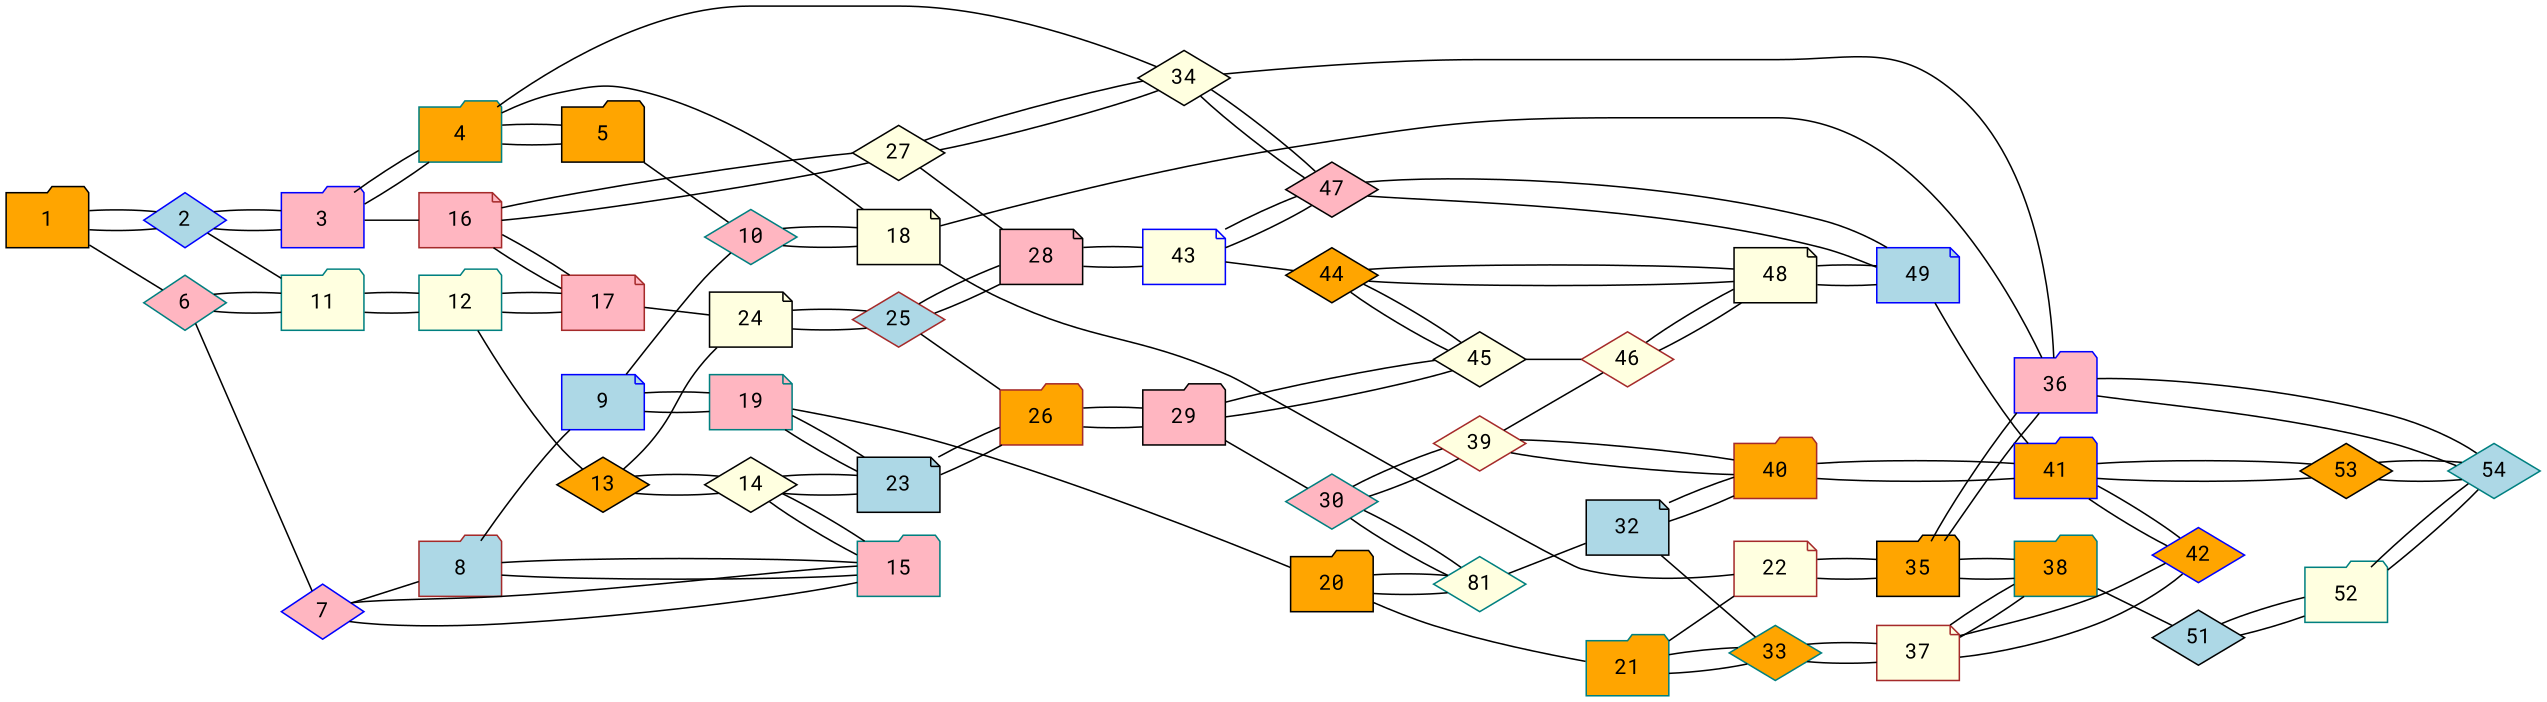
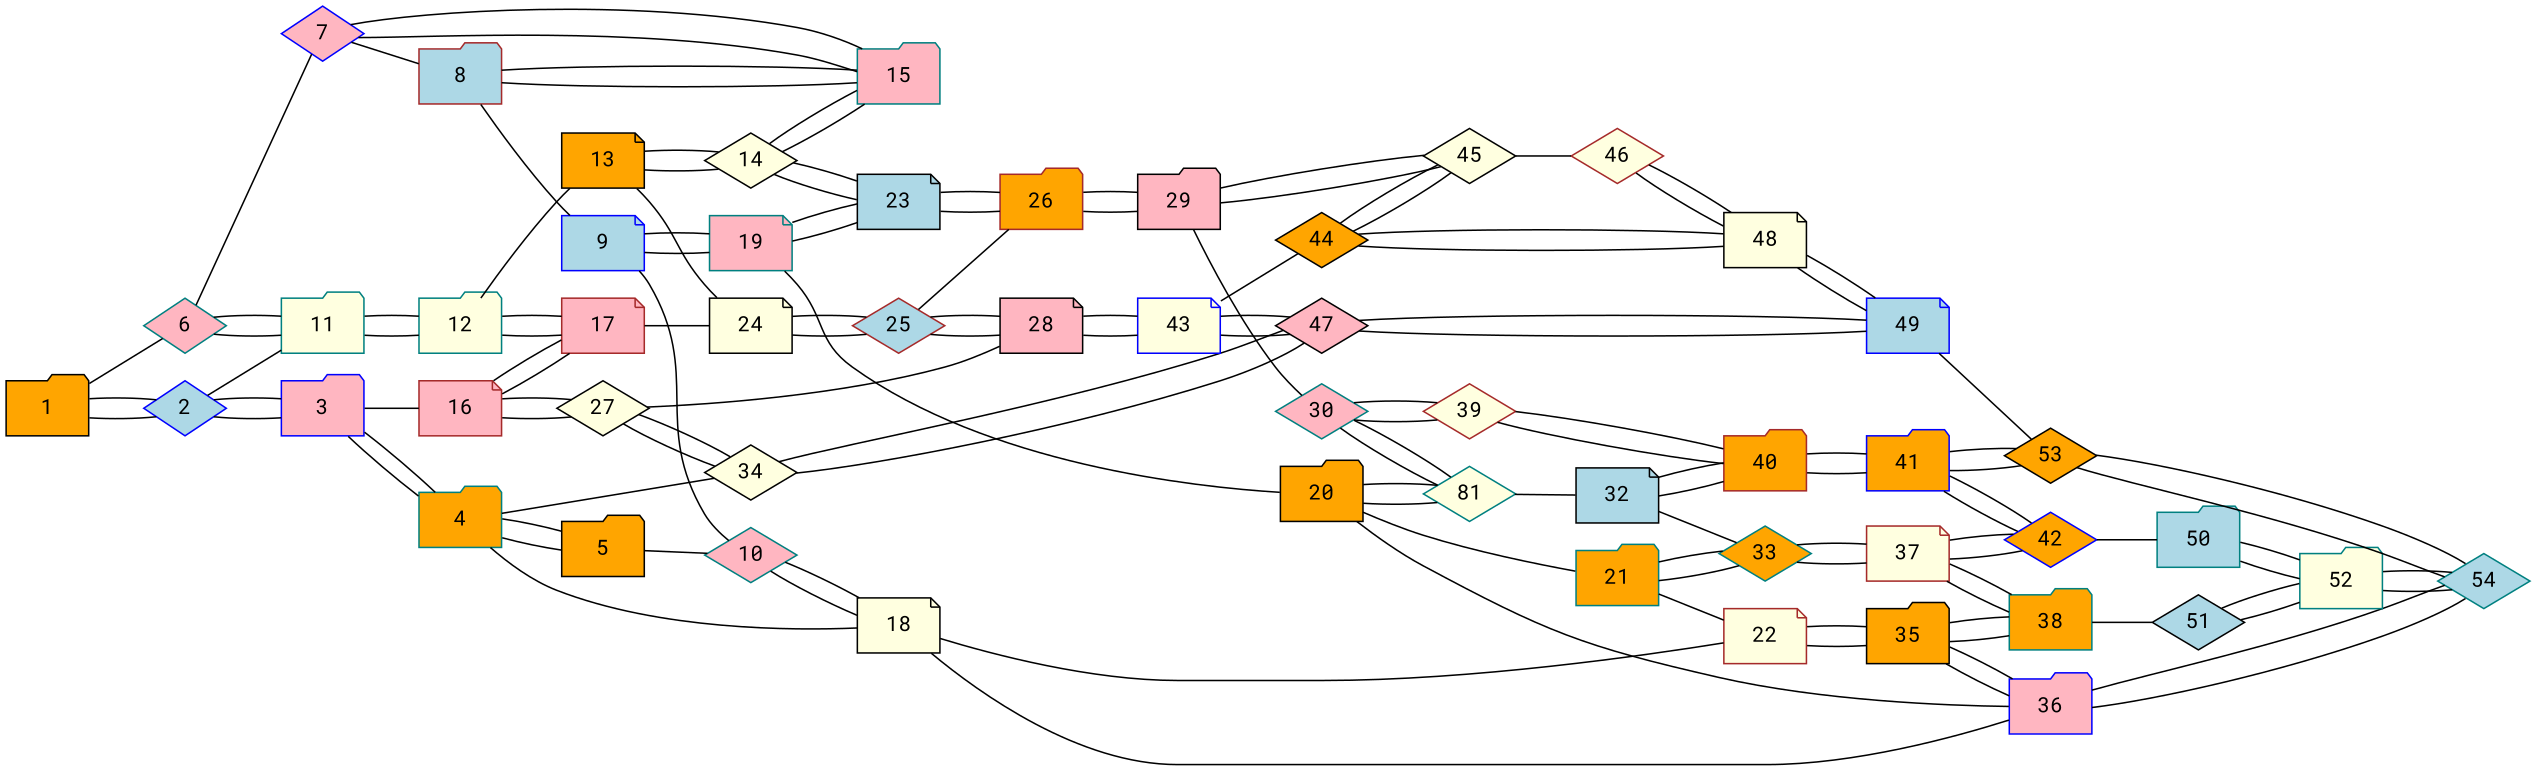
  graph {
    fontname="Roboto Mono"
    rankdir=LR
    node [color=black fillcolor=lightyellow fontname="Roboto Mono" shape=diamond style=filled]
    edge [fontname="Roboto Mono"]
    1 [fillcolor=orange shape=folder]
    2 [color=blue fillcolor=lightblue]
    6 [color=teal fillcolor=lightpink]
    3 [color=blue fillcolor=lightpink shape=folder]
    11 [color=teal shape=folder]
    7 [color=blue fillcolor=lightpink]
    4 [color=teal fillcolor=orange shape=folder]
    16 [color=brown fillcolor=lightpink shape=note]
    12 [color=teal shape=folder]
    5 [fillcolor=orange shape=folder]
    18 [shape=note]
    34
    17 [color=brown fillcolor=lightpink shape=note]
    27
    10 [color=teal fillcolor=lightpink]
    22 [color=brown shape=note]
    36 [color=blue fillcolor=lightpink shape=folder]
    47 [fillcolor=lightpink]
    8 [color=brown fillcolor=lightblue shape=folder]
    15 [color=teal fillcolor=lightpink shape=folder]
    9 [color=blue fillcolor=lightblue shape=note]
    19 [color=teal fillcolor=lightpink shape=note]
    23 [fillcolor=lightblue shape=note]
    20 [fillcolor=orange shape=folder]
-   13 [fillcolor=orange]
+   13 [fillcolor=orange shape=note]
    14
    24 [shape=note]
    25 [color=brown fillcolor=lightblue]
    26 [color=brown fillcolor=orange shape=folder]
    28 [fillcolor=lightpink shape=note]
    35 [fillcolor=orange shape=folder]
    54 [color=teal fillcolor=lightblue]
    21 [color=teal fillcolor=orange shape=folder]
    n34 [color=teal label=81]
    33 [color=teal fillcolor=orange]
    32 [fillcolor=lightblue shape=note]
    37 [color=brown shape=note]
    38 [color=teal fillcolor=orange shape=folder]
    29 [fillcolor=lightpink shape=folder]
    43 [color=blue shape=note]
    30 [color=teal fillcolor=lightpink]
    45
    44 [fillcolor=orange]
    39 [color=brown]
    46 [color=brown]
    40 [color=brown fillcolor=orange shape=folder]
    41 [color=blue fillcolor=orange shape=folder]
    42 [color=blue fillcolor=orange]
    49 [color=blue fillcolor=lightblue shape=note]
    51 [fillcolor=lightblue]
+   50 [color=teal fillcolor=lightblue shape=folder]
    52 [color=teal shape=folder]
    48 [shape=note]
    53 [fillcolor=orange]
    1 -- 2
    1 -- 2
    1 -- 6
    2 -- 3
    2 -- 3
    2 -- 11
    6 -- 11
    6 -- 11
    6 -- 7
    3 -- 4
    3 -- 4
    3 -- 16
    11 -- 12
    11 -- 12
    7 -- 8
    7 -- 15
    7 -- 15
    4 -- 5
    4 -- 5
    4 -- 18
    4 -- 34
    16 -- 17
    16 -- 17
    16 -- 27
    16 -- 27
    12 -- 17
    12 -- 17
    12 -- 13
    5 -- 10
    18 -- 22
    18 -- 36
-   34 -- 36
+   20 -- 36
    34 -- 47
    34 -- 47
    17 -- 24
    27 -- 34
    27 -- 34
    27 -- 28
    10 -- 18
    10 -- 18
    22 -- 35
    22 -- 35
    36 -- 54
    36 -- 54
    47 -- 49
    47 -- 49
    8 -- 15
    8 -- 15
    8 -- 9
    9 -- 10
    9 -- 19
    9 -- 19
    19 -- 23
    19 -- 23
    19 -- 20
    23 -- 26
    23 -- 26
    20 -- 21
    20 -- n34
    20 -- n34
    13 -- 14
    13 -- 14
    13 -- 24
    14 -- 15
    14 -- 15
    14 -- 23
    14 -- 23
    24 -- 25
    24 -- 25
    25 -- 26
    25 -- 28
    25 -- 28
    26 -- 29
    26 -- 29
    28 -- 43
    28 -- 43
    35 -- 36
    35 -- 36
    35 -- 38
    35 -- 38
    21 -- 22
    21 -- 33
    21 -- 33
    n34 -- 32
    33 -- 37
    33 -- 37
    32 -- 33
    32 -- 40
    32 -- 40
    37 -- 38
    37 -- 38
    37 -- 42
    37 -- 42
    38 -- 51
    29 -- 30
    29 -- 45
    29 -- 45
    43 -- 47
    43 -- 47
    43 -- 44
    30 -- n34
    30 -- n34
    30 -- 39
    30 -- 39
    45 -- 46
    44 -- 45
    44 -- 45
    44 -- 48
    44 -- 48
-   39 -- 46
    39 -- 40
    39 -- 40
    46 -- 48
    46 -- 48
    40 -- 41
    40 -- 41
    41 -- 42
    41 -- 42
    41 -- 53
    41 -- 53
-   49 -- 41
+   42 -- 50
+   49 -- 53
    51 -- 52
    51 -- 52
+   50 -- 52
+   50 -- 52
    52 -- 54
    52 -- 54
    48 -- 49
    48 -- 49
    53 -- 54
    53 -- 54
  }
